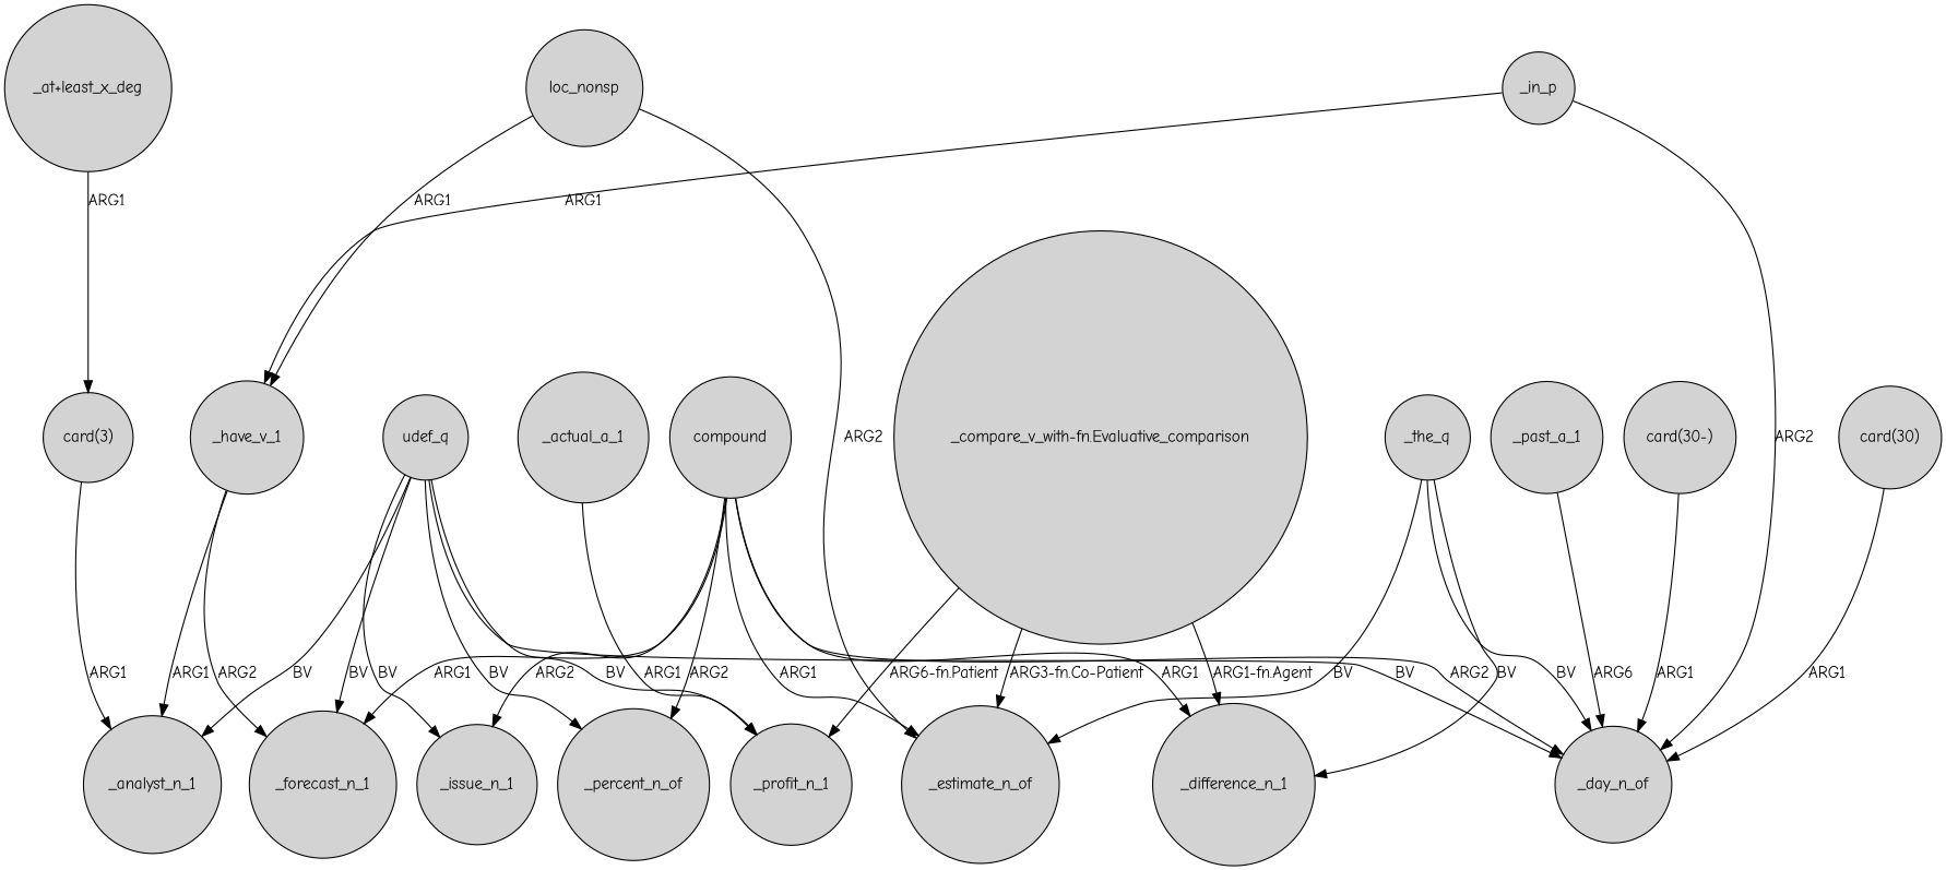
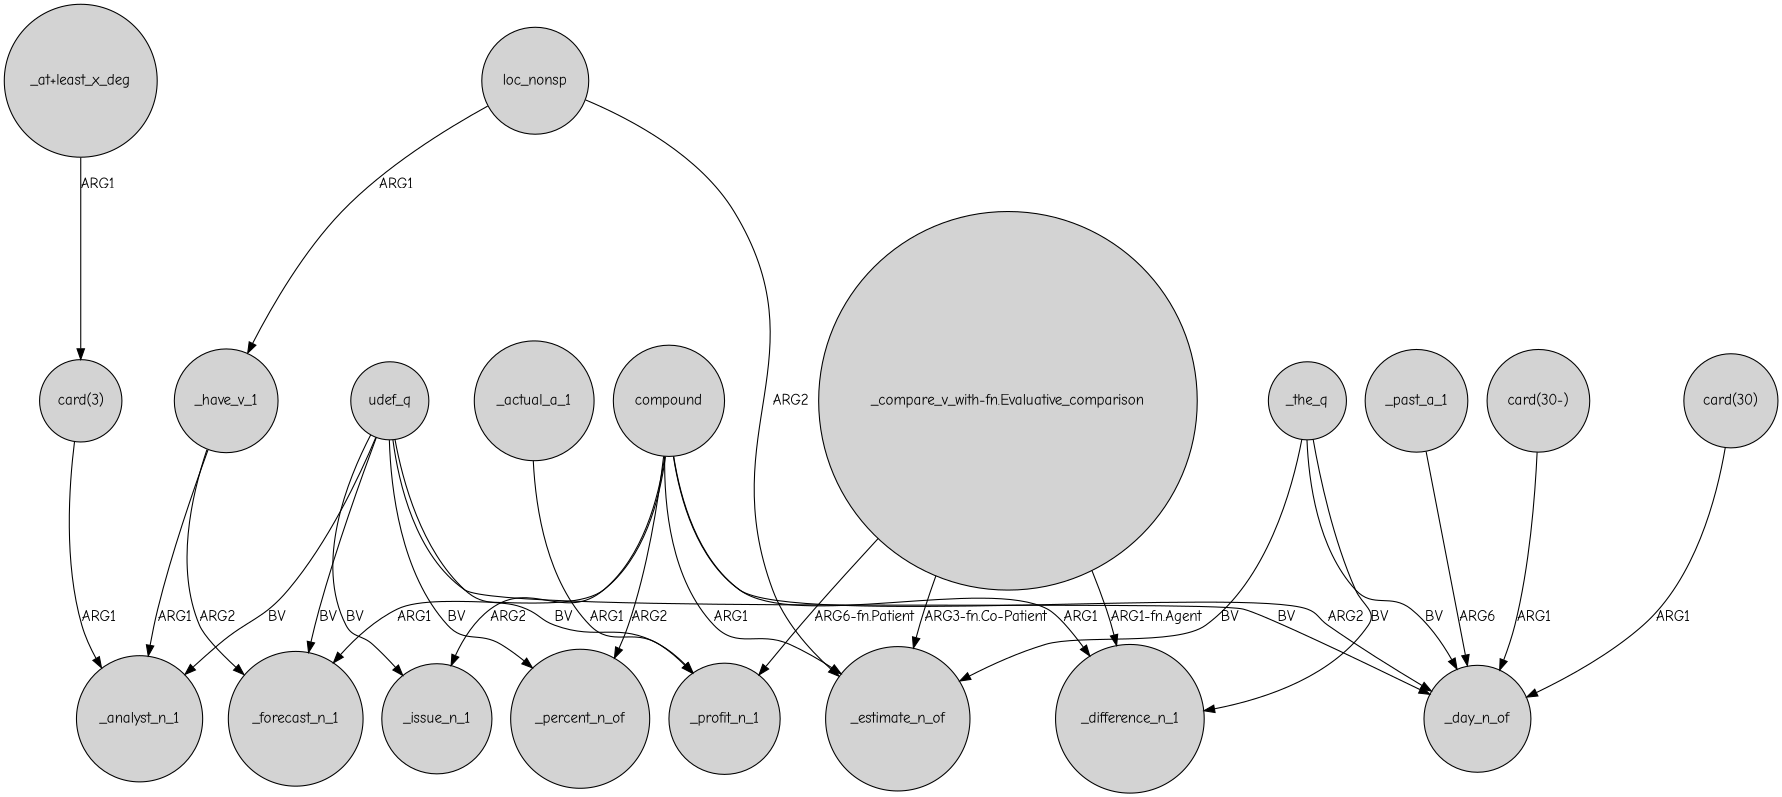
  digraph {
    fontname="Comic Neue"
    node [fontname="Comic Neue" shape=circle style=filled]
    edge [fontname="Comic Neue"]
    _have_v_1
    _analyst_n_1
    _forecast_n_1
    compound
    _estimate_n_of
    _day_n_of
    _percent_n_of
    _difference_n_1
    _issue_n_1
    "_at+least_x_deg"
    "card(3)"
    loc_nonsp
    "_compare_v_with-fn.Evaluative_comparison"
    _profit_n_1
    udef_q
    "card(30-)"
    _the_q
    _actual_a_1
-   _in_p
    "card(30)"
    _past_a_1
    _have_v_1 -> _analyst_n_1 [label=ARG1]
    _have_v_1 -> _forecast_n_1 [label=ARG2]
    compound -> _forecast_n_1 [label=ARG1]
    compound -> _estimate_n_of [label=ARG1]
    compound -> _day_n_of [label=ARG2]
    compound -> _percent_n_of [label=ARG2]
    compound -> _difference_n_1 [label=ARG1]
    compound -> _issue_n_1 [label=ARG2]
    "_at+least_x_deg" -> "card(3)" [label=ARG1]
    "card(3)" -> _analyst_n_1 [label=ARG1]
    loc_nonsp -> _have_v_1 [label=ARG1]
    loc_nonsp -> _estimate_n_of [label=ARG2]
    "_compare_v_with-fn.Evaluative_comparison" -> _estimate_n_of [label="ARG3-fn.Co-Patient"]
    "_compare_v_with-fn.Evaluative_comparison" -> _difference_n_1 [label="ARG1-fn.Agent"]
    "_compare_v_with-fn.Evaluative_comparison" -> _profit_n_1 [label="ARG6-fn.Patient"]
    udef_q -> _analyst_n_1 [label=BV]
    udef_q -> _forecast_n_1 [label=BV]
    udef_q -> _day_n_of [label=BV]
    udef_q -> _percent_n_of [label=BV]
    udef_q -> _issue_n_1 [label=BV]
    udef_q -> _profit_n_1 [label=BV]
    "card(30-)" -> _day_n_of [label=ARG1]
    _the_q -> _estimate_n_of [label=BV]
    _the_q -> _day_n_of [label=BV]
    _the_q -> _difference_n_1 [label=BV]
    _actual_a_1 -> _profit_n_1 [label=ARG1]
-   _in_p -> _have_v_1 [label=ARG1]
-   _in_p -> _day_n_of [label=ARG2]
    "card(30)" -> _day_n_of [label=ARG1]
    _past_a_1 -> _day_n_of [label=ARG6]
  }
